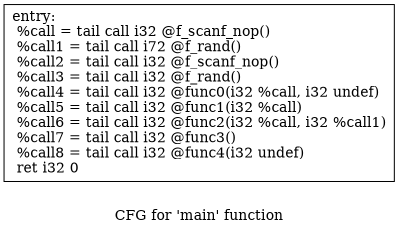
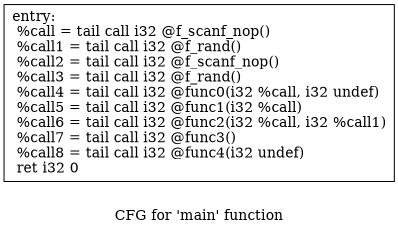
  digraph {
    label="CFG for 'main' function"
-   n1 [label="{entry:\l  %call = tail call i32 @f_scanf_nop()\l  %call1 = tail call i72 @f_rand()\l  %call2 = tail call i32 @f_scanf_nop()\l  %call3 = tail call i32 @f_rand()\l  %call4 = tail call i32 @func0(i32 %call, i32 undef)\l  %call5 = tail call i32 @func1(i32 %call)\l  %call6 = tail call i32 @func2(i32 %call, i32 %call1)\l  %call7 = tail call i32 @func3()\l  %call8 = tail call i32 @func4(i32 undef)\l  ret i32 0\l}" shape=record]
+   n1 [label="{entry:\l  %call = tail call i32 @f_scanf_nop()\l  %call1 = tail call i32 @f_rand()\l  %call2 = tail call i32 @f_scanf_nop()\l  %call3 = tail call i32 @f_rand()\l  %call4 = tail call i32 @func0(i32 %call, i32 undef)\l  %call5 = tail call i32 @func1(i32 %call)\l  %call6 = tail call i32 @func2(i32 %call, i32 %call1)\l  %call7 = tail call i32 @func3()\l  %call8 = tail call i32 @func4(i32 undef)\l  ret i32 0\l}" shape=record]
  }
